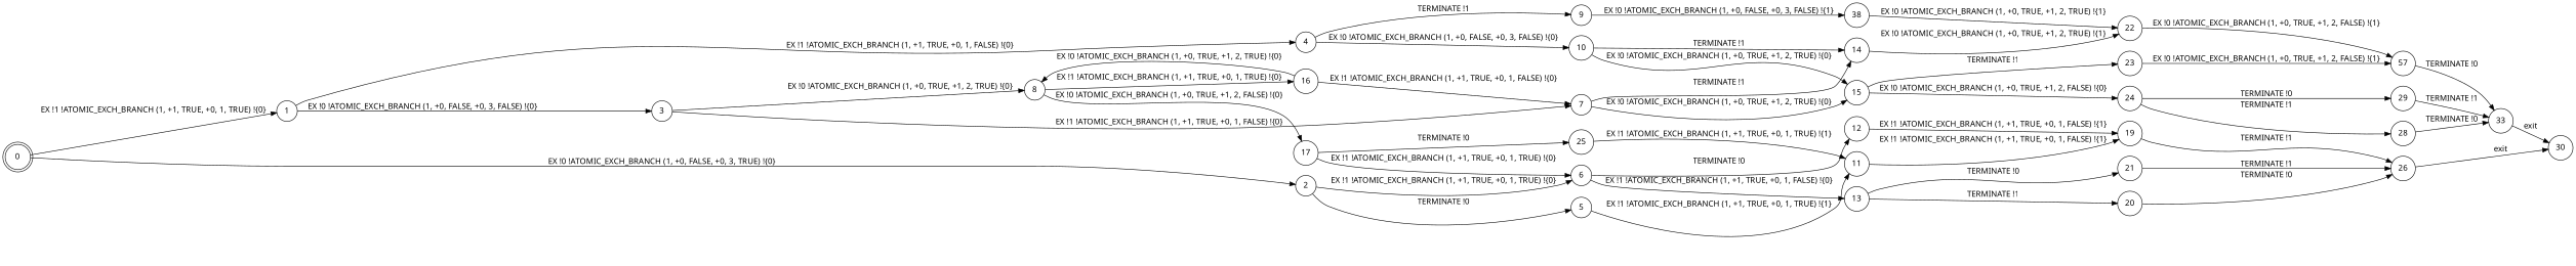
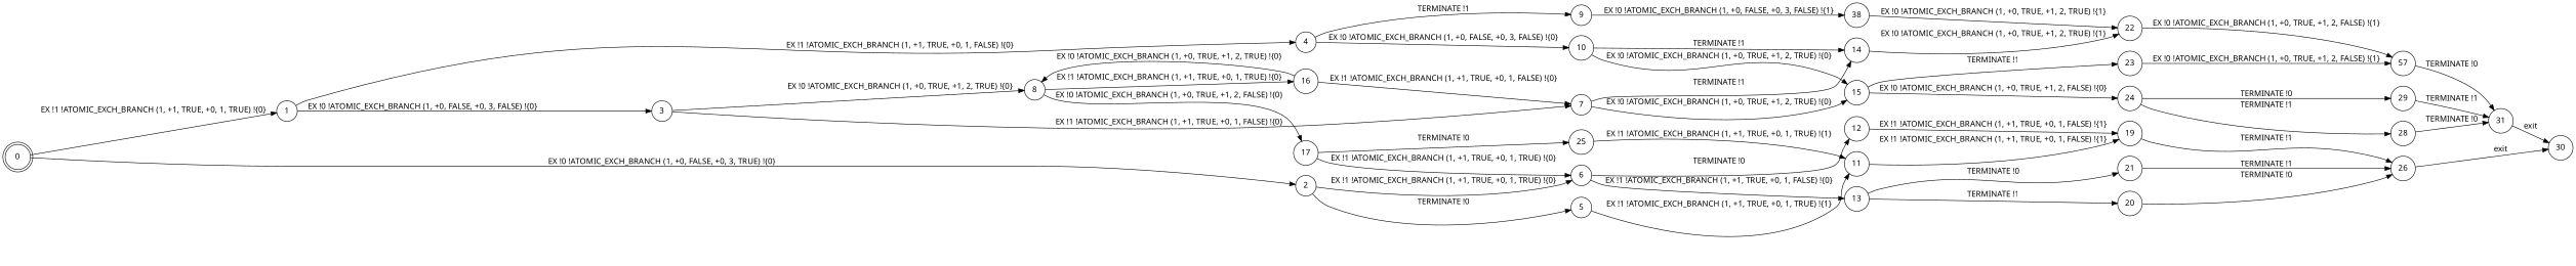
  digraph {
    fontname="Noto Sans"
    rankdir=LR
    node [fontname="Noto Sans" shape=circle]
    edge [fontname="Noto Sans"]
    0 [peripheries=2]
    1
    2
    3
    4
    5
    6
    7
    8
    9
    10
    11
    12
    13
    14
    15
    16
    17
    n19 [label=38]
    19
    20
    21
    22
    23
    24
    25
    26
    n28 [label=57]
    28
    29
    30
-   31 [label=33]
+   31
    0 -> 1 [label="EX !1 !ATOMIC_EXCH_BRANCH (1, +1, TRUE, +0, 1, TRUE) !{0}"]
    0 -> 2 [label="EX !0 !ATOMIC_EXCH_BRANCH (1, +0, FALSE, +0, 3, TRUE) !{0}"]
    1 -> 3 [label="EX !0 !ATOMIC_EXCH_BRANCH (1, +0, FALSE, +0, 3, FALSE) !{0}"]
    1 -> 4 [label="EX !1 !ATOMIC_EXCH_BRANCH (1, +1, TRUE, +0, 1, FALSE) !{0}"]
    2 -> 5 [label="TERMINATE !0"]
    2 -> 6 [label="EX !1 !ATOMIC_EXCH_BRANCH (1, +1, TRUE, +0, 1, TRUE) !{0}"]
    3 -> 7 [label="EX !1 !ATOMIC_EXCH_BRANCH (1, +1, TRUE, +0, 1, FALSE) !{0}"]
    3 -> 8 [label="EX !0 !ATOMIC_EXCH_BRANCH (1, +0, TRUE, +1, 2, TRUE) !{0}"]
    4 -> 9 [label="TERMINATE !1"]
    4 -> 10 [label="EX !0 !ATOMIC_EXCH_BRANCH (1, +0, FALSE, +0, 3, FALSE) !{0}"]
    5 -> 11 [label="EX !1 !ATOMIC_EXCH_BRANCH (1, +1, TRUE, +0, 1, TRUE) !{1}"]
    6 -> 12 [label="TERMINATE !0"]
    6 -> 13 [label="EX !1 !ATOMIC_EXCH_BRANCH (1, +1, TRUE, +0, 1, FALSE) !{0}"]
    7 -> 14 [label="TERMINATE !1"]
    7 -> 15 [label="EX !0 !ATOMIC_EXCH_BRANCH (1, +0, TRUE, +1, 2, TRUE) !{0}"]
    8 -> 16 [label="EX !1 !ATOMIC_EXCH_BRANCH (1, +1, TRUE, +0, 1, TRUE) !{0}"]
    8 -> 17 [label="EX !0 !ATOMIC_EXCH_BRANCH (1, +0, TRUE, +1, 2, FALSE) !{0}"]
    9 -> n19 [label="EX !0 !ATOMIC_EXCH_BRANCH (1, +0, FALSE, +0, 3, FALSE) !{1}"]
    10 -> 14 [label="TERMINATE !1"]
    10 -> 15 [label="EX !0 !ATOMIC_EXCH_BRANCH (1, +0, TRUE, +1, 2, TRUE) !{0}"]
    11 -> 19 [label="EX !1 !ATOMIC_EXCH_BRANCH (1, +1, TRUE, +0, 1, FALSE) !{1}"]
    12 -> 19 [label="EX !1 !ATOMIC_EXCH_BRANCH (1, +1, TRUE, +0, 1, FALSE) !{1}"]
    13 -> 20 [label="TERMINATE !1"]
    13 -> 21 [label="TERMINATE !0"]
    14 -> 22 [label="EX !0 !ATOMIC_EXCH_BRANCH (1, +0, TRUE, +1, 2, TRUE) !{1}"]
    15 -> 23 [label="TERMINATE !1"]
    15 -> 24 [label="EX !0 !ATOMIC_EXCH_BRANCH (1, +0, TRUE, +1, 2, FALSE) !{0}"]
    16 -> 7 [label="EX !1 !ATOMIC_EXCH_BRANCH (1, +1, TRUE, +0, 1, FALSE) !{0}"]
    16 -> 8 [label="EX !0 !ATOMIC_EXCH_BRANCH (1, +0, TRUE, +1, 2, TRUE) !{0}"]
    17 -> 6 [label="EX !1 !ATOMIC_EXCH_BRANCH (1, +1, TRUE, +0, 1, TRUE) !{0}"]
    17 -> 25 [label="TERMINATE !0"]
    n19 -> 22 [label="EX !0 !ATOMIC_EXCH_BRANCH (1, +0, TRUE, +1, 2, TRUE) !{1}"]
    19 -> 26 [label="TERMINATE !1"]
    20 -> 26 [label="TERMINATE !0"]
    21 -> 26 [label="TERMINATE !1"]
    22 -> n28 [label="EX !0 !ATOMIC_EXCH_BRANCH (1, +0, TRUE, +1, 2, FALSE) !{1}"]
    23 -> n28 [label="EX !0 !ATOMIC_EXCH_BRANCH (1, +0, TRUE, +1, 2, FALSE) !{1}"]
    24 -> 28 [label="TERMINATE !1"]
    24 -> 29 [label="TERMINATE !0"]
    25 -> 11 [label="EX !1 !ATOMIC_EXCH_BRANCH (1, +1, TRUE, +0, 1, TRUE) !{1}"]
    26 -> 30 [label=exit]
    n28 -> 31 [label="TERMINATE !0"]
    28 -> 31 [label="TERMINATE !0"]
    29 -> 31 [label="TERMINATE !1"]
    31 -> 30 [label=exit]
  }
